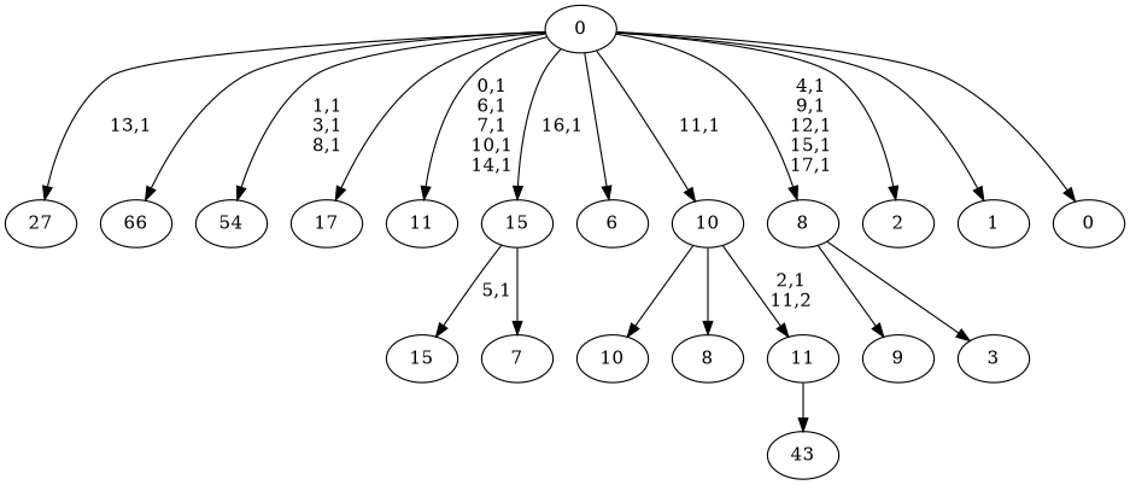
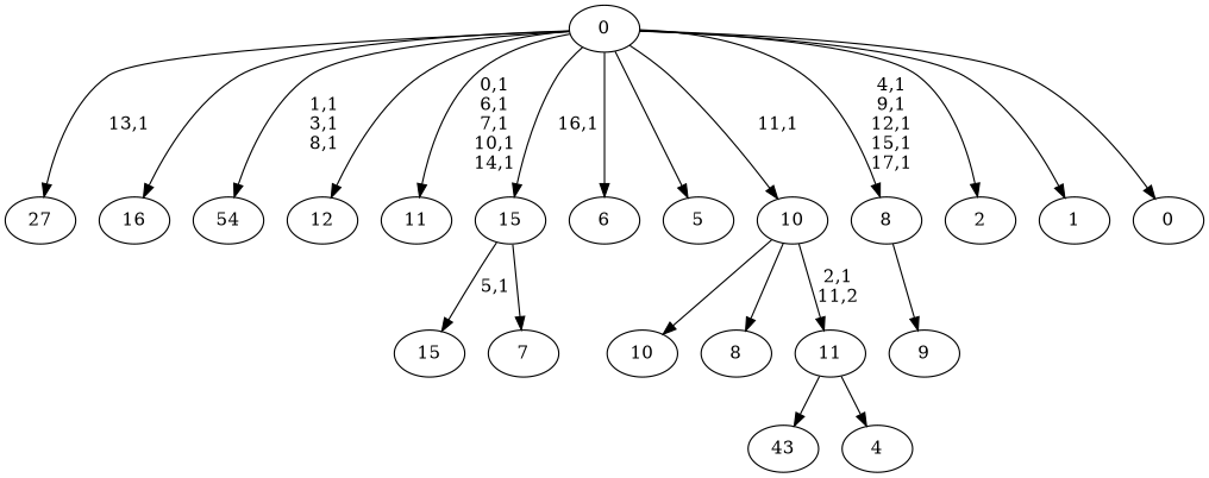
  digraph {
    n1 [label=27]
-   n2 [label=66]
+   n2 [label=16]
    n3 [label=15]
    n4 [label=54]
    n5 [label=43]
-   n6 [label=17]
+   n6 [label=12]
    n7 [label=11]
    n8 [label=10]
    n9 [label=9]
    n10 [label=8]
    n11 [label=7]
    15
    n13 [label=6]
+   n14 [label=5]
+   n15 [label=4]
    11
    10
-   n18 [label=3]
    8
    n20 [label=2]
    n21 [label=1]
    n22 [label=0]
    0
    15 -> n3 [label="5,1"]
    15 -> n11
    11 -> n5
+   11 -> n15
    10 -> n8
    10 -> n10
    10 -> 11 [label="2,1\n11,2"]
    8 -> n9
-   8 -> n18
    0 -> n1 [label="13,1"]
    0 -> n2
    0 -> n4 [label="1,1\n3,1\n8,1"]
    0 -> n6
    0 -> n7 [label="0,1\n6,1\n7,1\n10,1\n14,1"]
    0 -> 15 [label="16,1"]
    0 -> n13
+   0 -> n14
    0 -> 10 [label="11,1"]
    0 -> 8 [label="4,1\n9,1\n12,1\n15,1\n17,1"]
    0 -> n20
    0 -> n21
    0 -> n22
  }
